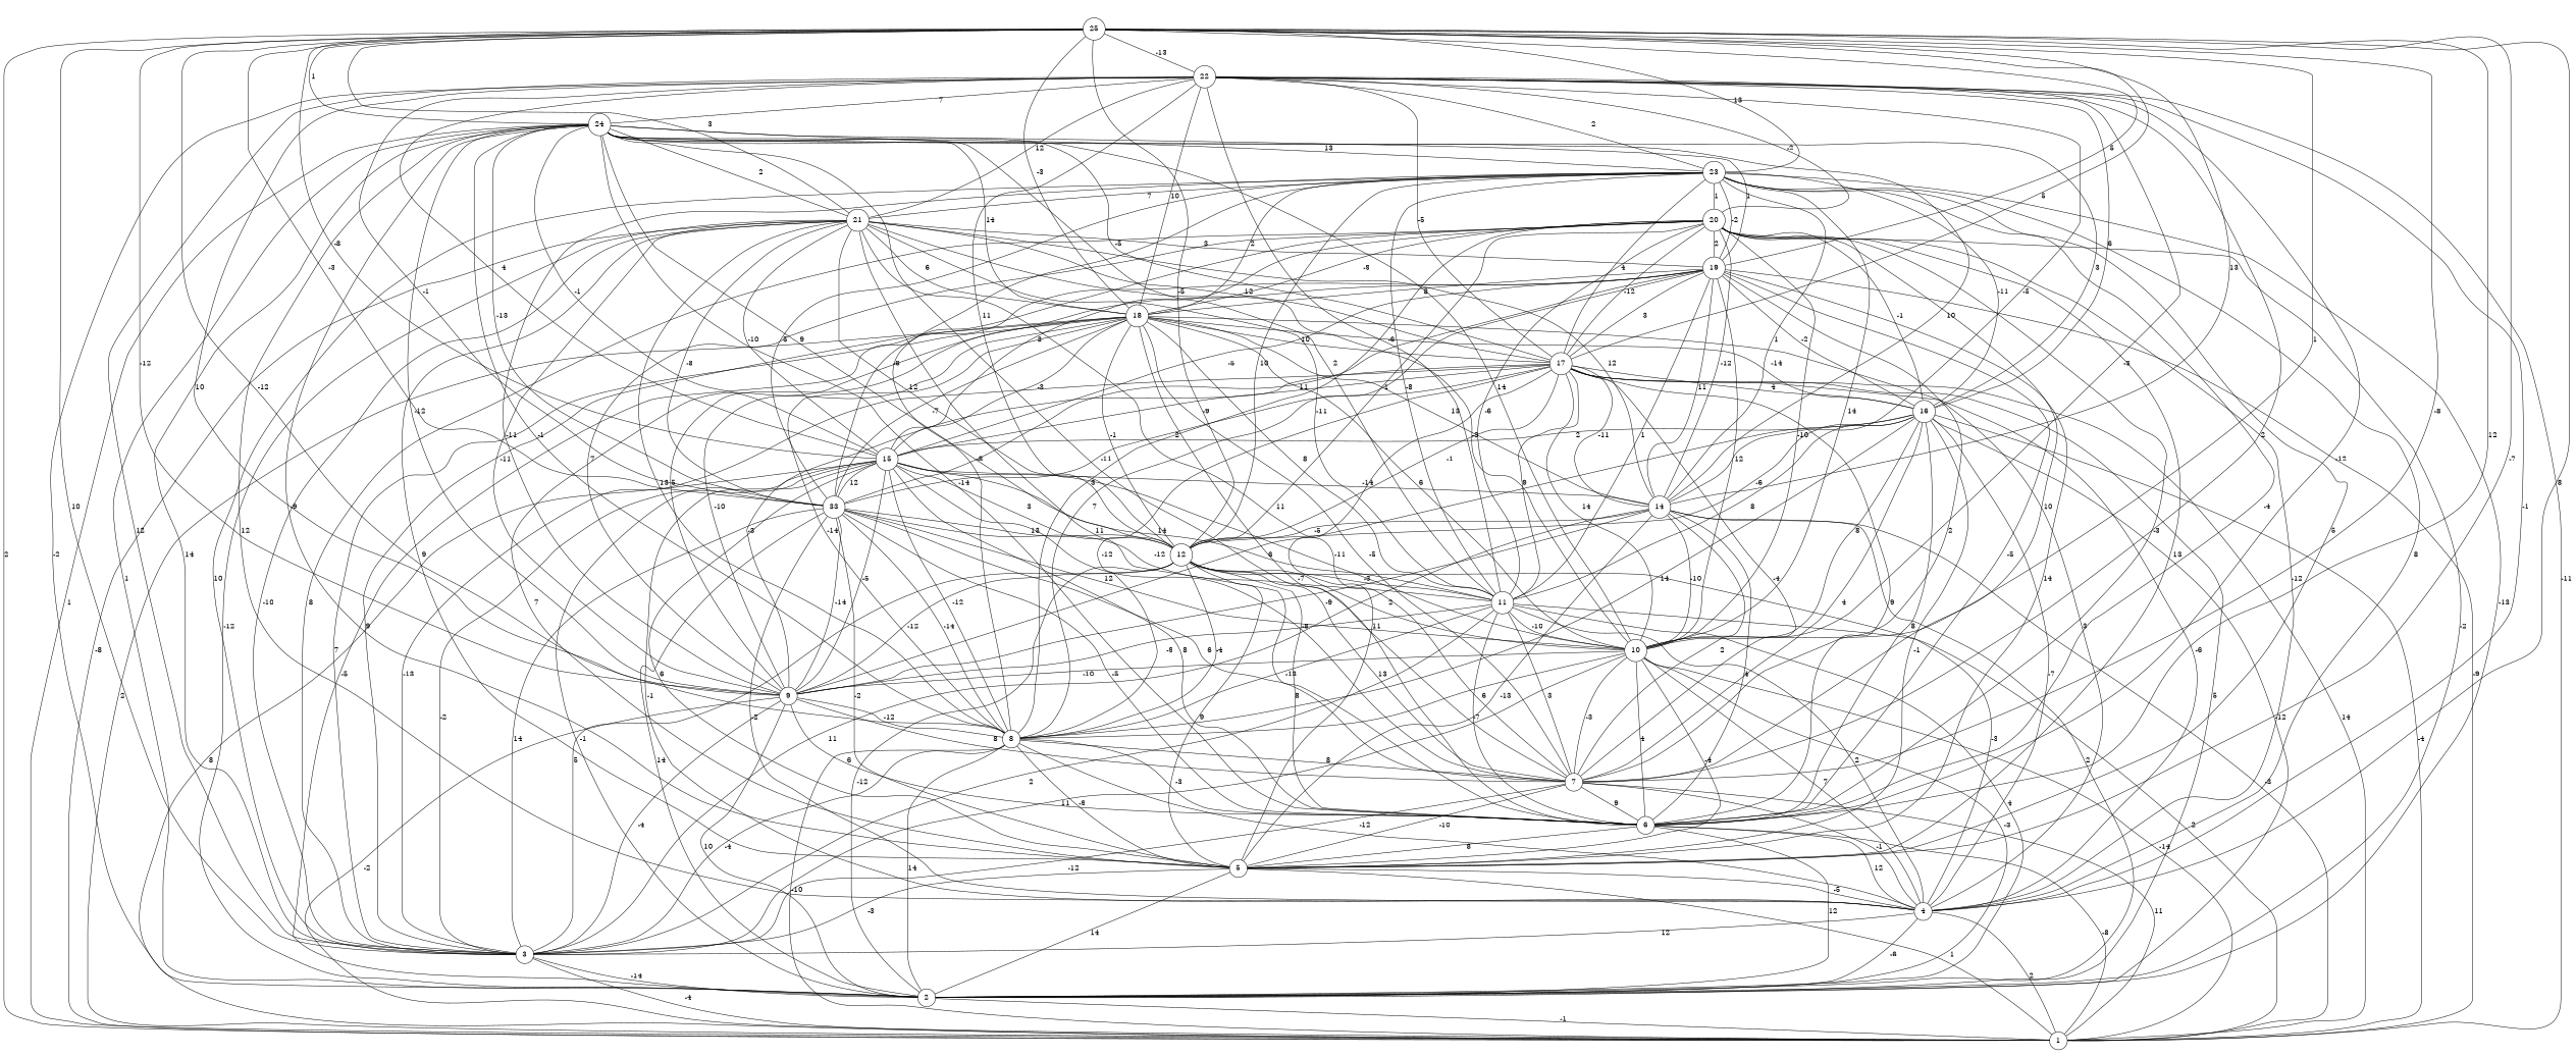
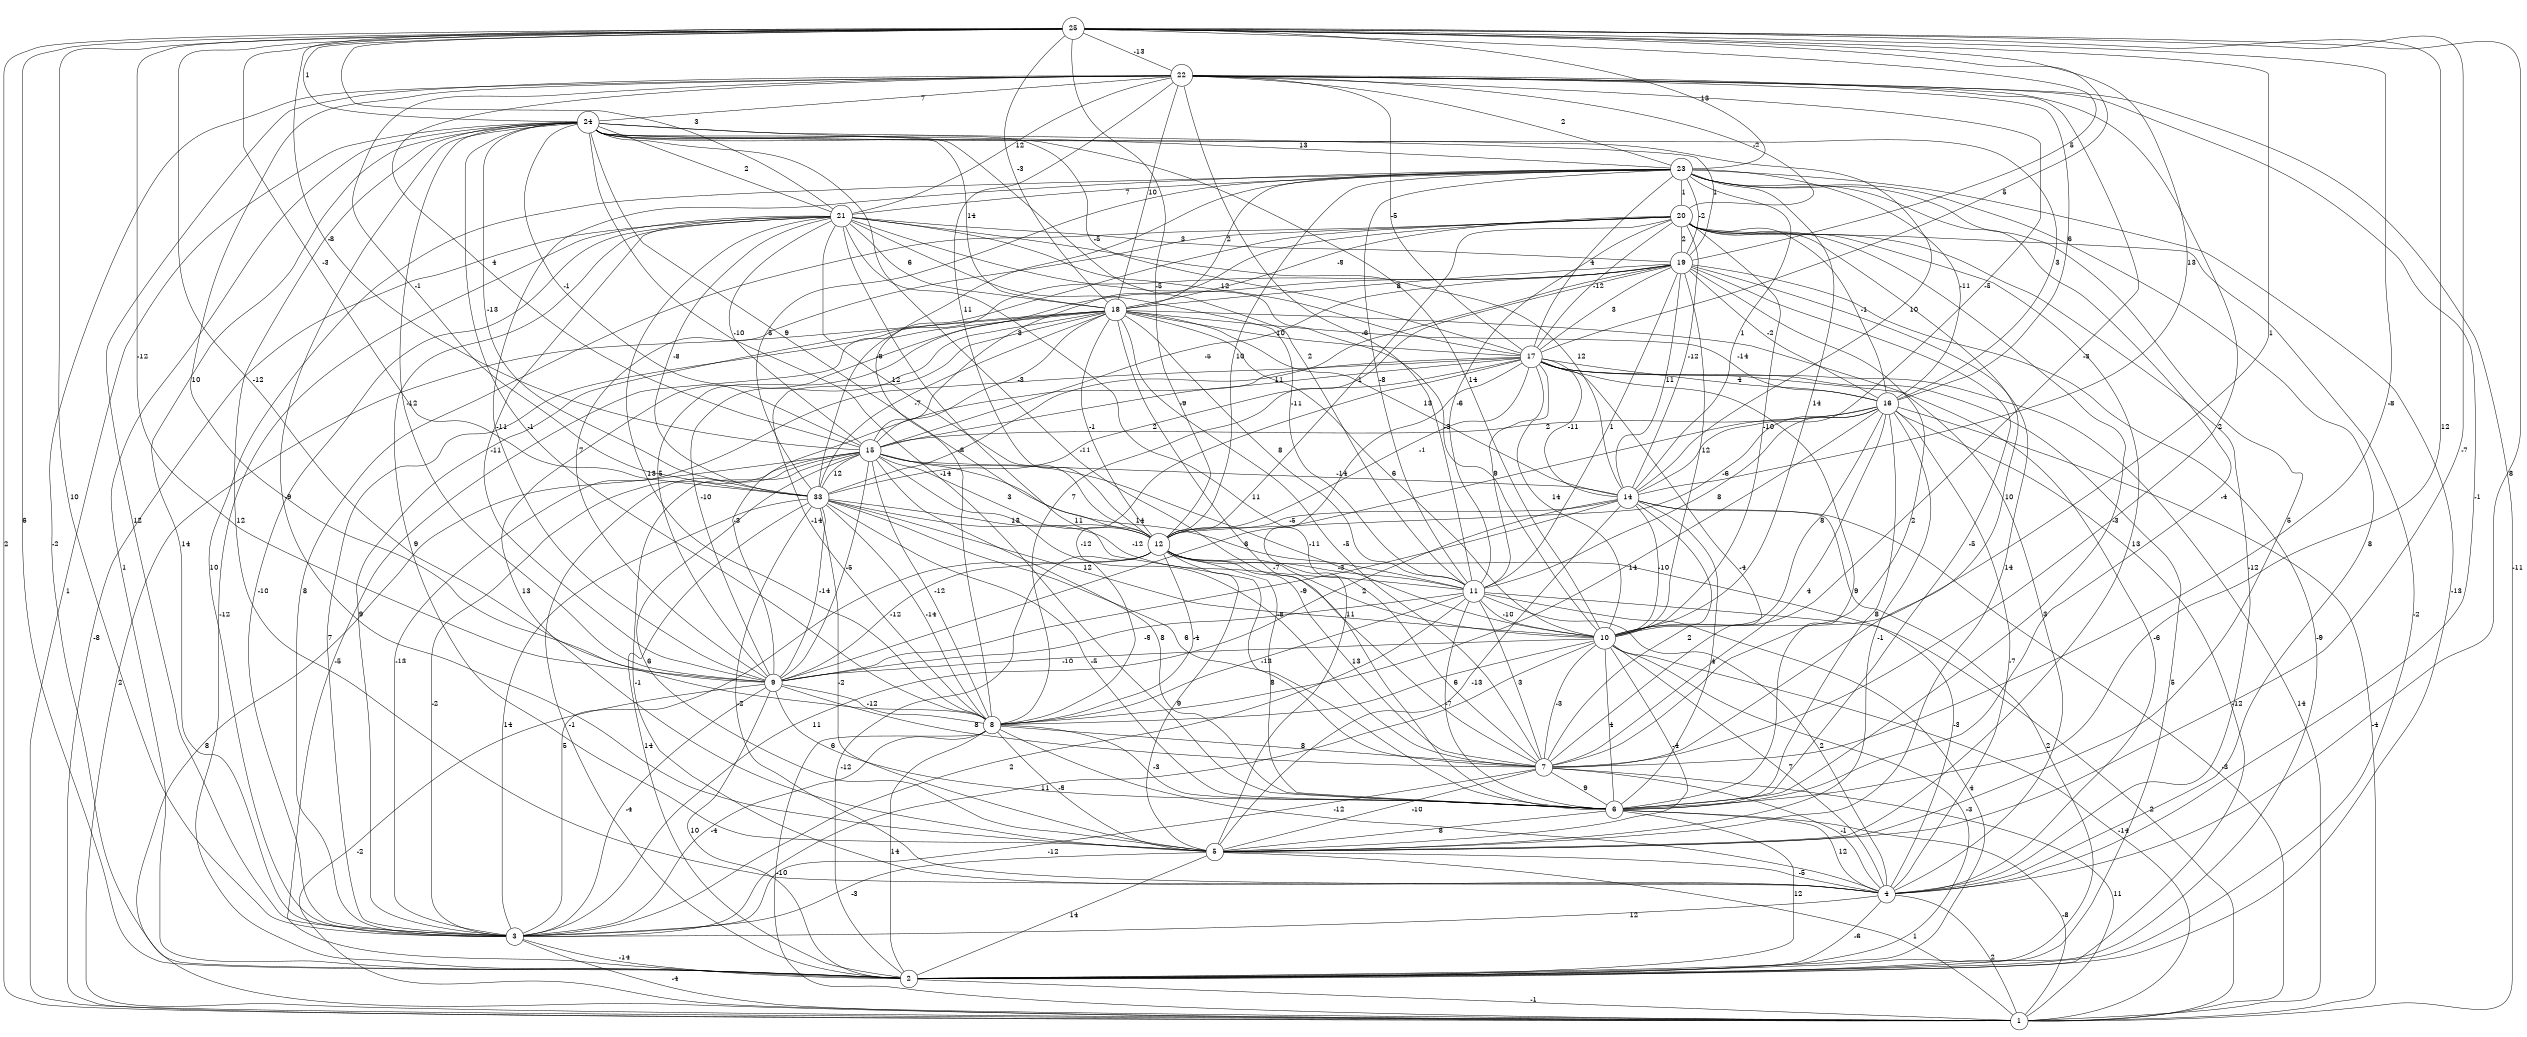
  graph {
    fontname="Helvetica,Arial,sans-serif"
    node [shape=circle]
    25
    1
    2
    3
    4
    5
    6
    7
    8
    9
    10
    12
    n13 [label=33]
    14
    15
    17
    18
    19
    21
    22
    23
    24
    11
    16
    20
    25 -- 1 [label=2]
+   25 -- 2 [label=6]
    25 -- 3 [label=10]
    25 -- 4 [label=8]
    25 -- 5 [label=-7]
    25 -- 6 [label=12]
    25 -- 7 [label=-8]
    25 -- 8 [label=-12]
    25 -- 9 [label=-12]
    25 -- 10 [label=1]
    25 -- 12 [label=-5]
    25 -- n13 [label=-3]
    25 -- 14 [label=13]
    25 -- 15 [label=-8]
    25 -- 17 [label=5]
    25 -- 18 [label=-3]
    25 -- 19 [label=5]
    25 -- 21 [label=3]
    25 -- 22 [label=-13]
    25 -- 23 [label=13]
    25 -- 24 [label=1]
    2 -- 1 [label=-1]
    3 -- 1 [label=-4]
    3 -- 2 [label=-14]
    4 -- 1 [label=2]
    4 -- 2 [label=-6]
    4 -- 3 [label=12]
    5 -- 1 [label=1]
    5 -- 2 [label=14]
    5 -- 3 [label=-3]
    5 -- 4 [label=-5]
    6 -- 1 [label=-8]
    6 -- 2 [label=12]
    6 -- 4 [label=12]
    6 -- 5 [label=8]
    7 -- 1 [label=11]
    7 -- 3 [label=-12]
    7 -- 4 [label=-1]
    7 -- 5 [label=-10]
    7 -- 6 [label=9]
    8 -- 1 [label=-10]
    8 -- 2 [label=14]
    8 -- 3 [label=-4]
    8 -- 4 [label=-12]
    8 -- 5 [label=-9]
    8 -- 6 [label=-3]
    8 -- 7 [label=8]
    9 -- 1 [label=-2]
    9 -- 2 [label=10]
    9 -- 3 [label=-4]
    9 -- 6 [label=6]
    9 -- 7 [label=8]
    9 -- 8 [label=-12]
    10 -- 1 [label=-14]
    10 -- 2 [label=-3]
    10 -- 3 [label=11]
    10 -- 4 [label=7]
    10 -- 5 [label=-4]
    10 -- 6 [label=4]
    10 -- 7 [label=-3]
    10 -- 8 [label=6]
    10 -- 9 [label=-10]
    12 -- 2 [label=-12]
    12 -- 3 [label=5]
    12 -- 4 [label=-3]
    12 -- 5 [label=9]
    12 -- 6 [label=8]
    12 -- 7 [label=13]
    12 -- 8 [label=-4]
    12 -- 9 [label=-12]
    12 -- 10 [label=2]
    12 -- 11 [label=-3]
    n13 -- 2 [label=14]
    n13 -- 3 [label=14]
    n13 -- 4 [label=-2]
    n13 -- 5 [label=-2]
    n13 -- 6 [label=-5]
    n13 -- 7 [label=6]
    n13 -- 8 [label=-14]
    n13 -- 9 [label=-14]
    n13 -- 10 [label=12]
    n13 -- 12 [label=13]
    n13 -- 11 [label=-12]
    14 -- 1 [label=-3]
    14 -- 2 [label=2]
    14 -- 3 [label=11]
    14 -- 5 [label=-13]
    14 -- 6 [label=4]
    14 -- 7 [label=2]
    14 -- 9 [label=-9]
    14 -- 10 [label=-10]
    14 -- 12 [label=-5]
    15 -- 1 [label=8]
    15 -- 2 [label=-1]
    15 -- 3 [label=-2]
    15 -- 4 [label=-1]
    15 -- 5 [label=6]
    15 -- 6 [label=8]
    15 -- 7 [label=-8]
    15 -- 8 [label=-12]
    15 -- 9 [label=-5]
    15 -- 10 [label=-11]
    15 -- 12 [label=3]
    15 -- n13 [label=12]
    15 -- 14 [label=-14]
    15 -- 11 [label=14]
    17 -- 1 [label=14]
    17 -- 2 [label=5]
    17 -- 3 [label=-13]
    17 -- 4 [label=-6]
    17 -- 5 [label=11]
    17 -- 6 [label=9]
    17 -- 7 [label=-4]
    17 -- 8 [label=-12]
    17 -- 9 [label=-3]
    17 -- 10 [label=14]
    17 -- 12 [label=-1]
    17 -- n13 [label=2]
    17 -- 14 [label=-11]
    17 -- 15 [label=-9]
    17 -- 11 [label=9]
    17 -- 16 [label=4]
    18 -- 1 [label=2]
    18 -- 2 [label=-5]
    18 -- 3 [label=7]
    18 -- 4 [label=3]
-   18 -- 5 [label=7]
+   18 -- 5 [label=13]
    18 -- 6 [label=-7]
    18 -- 7 [label=-5]
    18 -- 8 [label=-14]
    18 -- 9 [label=-10]
    18 -- 10 [label=6]
    18 -- 12 [label=-1]
    18 -- n13 [label=-7]
    18 -- 14 [label=13]
    18 -- 15 [label=-3]
    18 -- 17 [label=10]
    18 -- 11 [label=8]
    18 -- 16 [label=-14]
-   19 -- 1 [label=-9]
+   19 -- 2 [label=-9]
    19 -- 3 [label=9]
    19 -- 5 [label=14]
    19 -- 6 [label=-5]
    19 -- 7 [label=2]
    19 -- 8 [label=7]
    19 -- 9 [label=5]
    19 -- 10 [label=12]
    19 -- n13 [label=11]
    19 -- 14 [label=11]
    19 -- 15 [label=-5]
    19 -- 17 [label=3]
    19 -- 18 [label=8]
    19 -- 11 [label=1]
    19 -- 16 [label=-2]
    21 -- 1 [label=-8]
    21 -- 2 [label=-12]
    21 -- 3 [label=-10]
    21 -- 5 [label=9]
    21 -- 6 [label=11]
    21 -- 7 [label=11]
    21 -- 8 [label=13]
    21 -- 9 [label=-11]
    21 -- 10 [label=-3]
    21 -- 12 [label=12]
    21 -- n13 [label=-8]
    21 -- 14 [label=12]
    21 -- 15 [label=-10]
    21 -- 17 [label=12]
    21 -- 18 [label=6]
    21 -- 19 [label=3]
    21 -- 11 [label=-11]
    22 -- 1 [label=-11]
    22 -- 2 [label=-2]
    22 -- 3 [label=12]
    22 -- 4 [label=-1]
-   22 -- 6 [label=-12]
    22 -- 7 [label=2]
    22 -- 9 [label=10]
    22 -- 10 [label=-3]
    22 -- 12 [label=11]
    22 -- n13 [label=-1]
    22 -- 14 [label=-5]
    22 -- 15 [label=4]
    22 -- 17 [label=-5]
    22 -- 18 [label=10]
    22 -- 21 [label=12]
    22 -- 24 [label=7]
    22 -- 11 [label=-6]
    22 -- 16 [label=6]
    22 -- 20 [label=-2]
    23 -- 2 [label=-13]
    23 -- 3 [label=10]
    23 -- 4 [label=8]
    23 -- 5 [label=5]
    23 -- 6 [label=-4]
    23 -- 8 [label=-8]
    23 -- 9 [label=-11]
    23 -- 10 [label=14]
    23 -- 12 [label=10]
    23 -- n13 [label=5]
    23 -- 14 [label=1]
    23 -- 17 [label=4]
    23 -- 18 [label=2]
    23 -- 19 [label=-2]
    23 -- 21 [label=7]
    23 -- 22 [label=2]
    23 -- 11 [label=-8]
    23 -- 16 [label=-11]
    23 -- 20 [label=1]
    24 -- 1 [label=1]
    24 -- 2 [label=1]
    24 -- 3 [label=14]
    24 -- 4 [label=12]
    24 -- 5 [label=-9]
    24 -- 6 [label=-14]
    24 -- 7 [label=-11]
    24 -- 8 [label=-1]
    24 -- 9 [label=-12]
    24 -- 10 [label=14]
    24 -- 12 [label=9]
    24 -- n13 [label=-13]
    24 -- 14 [label=10]
    24 -- 15 [label=-1]
    24 -- 17 [label=-5]
    24 -- 18 [label=14]
    24 -- 19 [label=1]
    24 -- 21 [label=2]
    24 -- 23 [label=13]
    24 -- 11 [label=2]
    24 -- 16 [label=3]
    11 -- 1 [label=2]
    11 -- 2 [label=4]
    11 -- 3 [label=2]
    11 -- 4 [label=2]
    11 -- 6 [label=-7]
    11 -- 7 [label=3]
    11 -- 8 [label=-13]
    11 -- 9 [label=-9]
    11 -- 10 [label=-10]
    16 -- 1 [label=-4]
    16 -- 2 [label=-12]
    16 -- 4 [label=-7]
    16 -- 5 [label=-1]
    16 -- 6 [label=8]
    16 -- 7 [label=4]
    16 -- 8 [label=14]
    16 -- 9 [label=6]
    16 -- 10 [label=8]
    16 -- 12 [label=-6]
    16 -- 15 [label=2]
    16 -- 11 [label=8]
    20 -- 2 [label=-2]
    20 -- 3 [label=8]
    20 -- 4 [label=-12]
    20 -- 5 [label=13]
    20 -- 6 [label=-3]
    20 -- 7 [label=10]
-   20 -- 8 [label=3]
    20 -- 9 [label=7]
    20 -- 10 [label=-10]
    20 -- 12 [label=1]
    20 -- n13 [label=-6]
    20 -- 14 [label=-12]
    20 -- 15 [label=3]
    20 -- 17 [label=-12]
    20 -- 18 [label=-9]
    20 -- 19 [label=2]
    20 -- 11 [label=-6]
    20 -- 16 [label=-1]
  }
